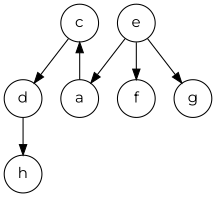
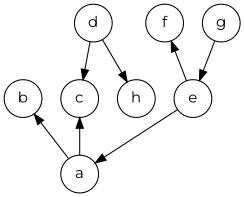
  digraph {
    fontname=Montserrat
    node [fontname=Montserrat shape=circle]
    edge [fontname=Montserrat]
    n1 [label=f]
    n2 [label=g]
+   n3 [label=b]
    n4 [label=c]
    n5 [label=e]
    n6 [label=d]
    n7 [label=a]
    n8 [label=h]
    subgraph sub_1 {
      rank=same
      n1
      n2
    }
    subgraph sub_2 {
      rank=same
+     n3
      n4
      n5
    }
    n1 -> n2 [style=invis]
+   n3 -> n4 [style=invis]
    n4 -> n5 [style=invis]
-   n4 -> n6
+   n6 -> n4
    n5 -> n1
-   n5 -> n2
+   n2 -> n5
    n5 -> n7
    n6 -> n8
+   n7 -> n3
    n7 -> n4
  }
